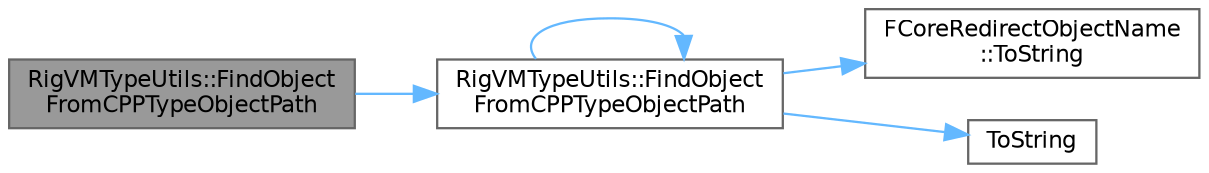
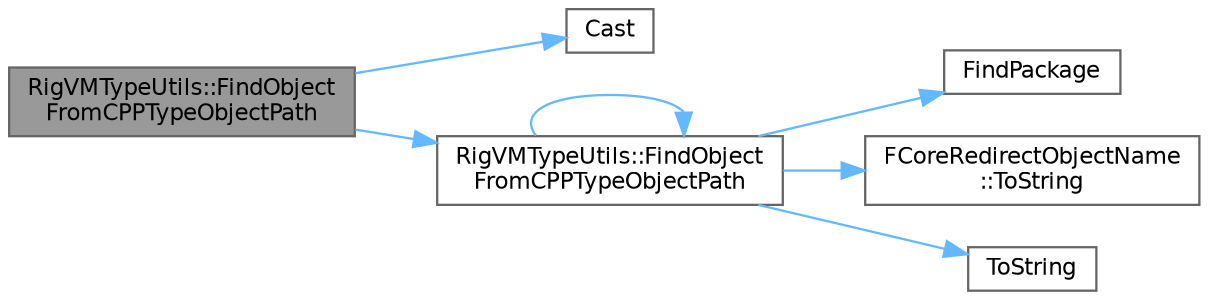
  digraph {
    rankdir=LR
    node [color=grey40 fillcolor=white fontname=Helvetica fontsize=10 shape=box style=filled]
    edge [color=steelblue1 fontname=Helvetica fontsize=10 labelfontname=Helvetica labelfontsize=10 style=solid]
    n1 [color=gray40 fillcolor=grey60 fontcolor=black height=0.2 label="RigVMTypeUtils::FindObject\lFromCPPTypeObjectPath" width=0.4]
+   n2 [height=0.2 label=Cast width=0.4]
    n3 [height=0.2 label="RigVMTypeUtils::FindObject\lFromCPPTypeObjectPath" width=0.4]
+   n4 [height=0.2 label=FindPackage width=0.4]
    n5 [height=0.2 label="FCoreRedirectObjectName\l::ToString" width=0.4]
    n6 [height=0.2 label=ToString width=0.4]
+   n1 -> n2
    n1 -> n3
    n3 -> n3
+   n3 -> n4
    n3 -> n5
    n3 -> n6
  }
